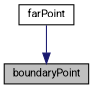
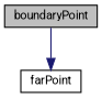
  digraph {
    rankdir=TB
    fontname=Roboto
    node [color=black fontname=Roboto fontsize=10 shape=record]
    n1 [fillcolor=grey75 fontcolor=black height=0.2 label=boundaryPoint style=filled width=0.4]
    n2 [height=0.2 label=farPoint width=0.4]
-   n2 -> n1 [color=midnightblue fontname=Roboto fontsize=10 labelfontname=Helvetica labelfontsize=10 style=solid]
+   n1 -> n2 [color=midnightblue fontname=Roboto fontsize=10 labelfontname=Helvetica labelfontsize=10 style=solid]
  }
